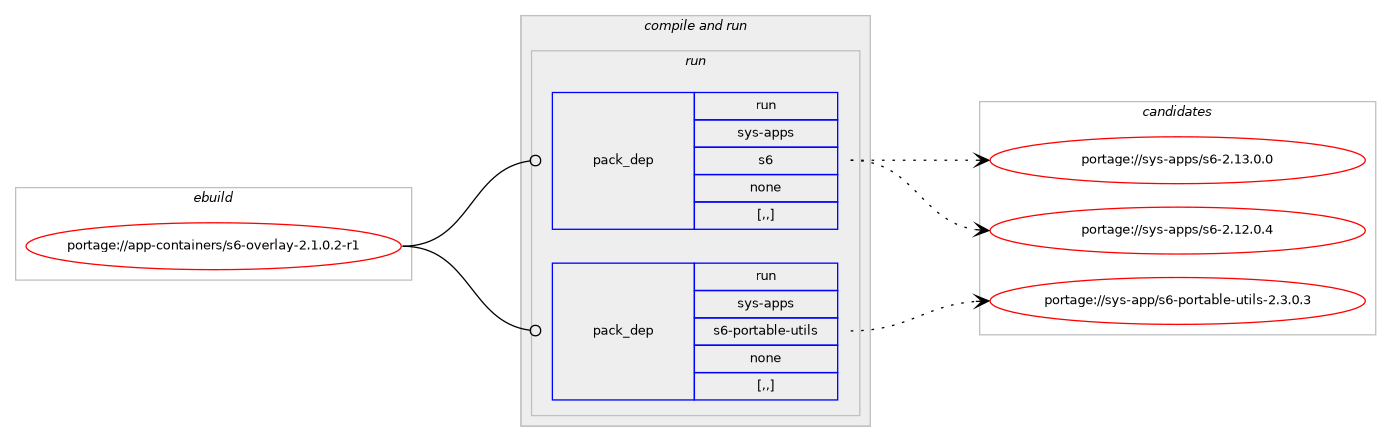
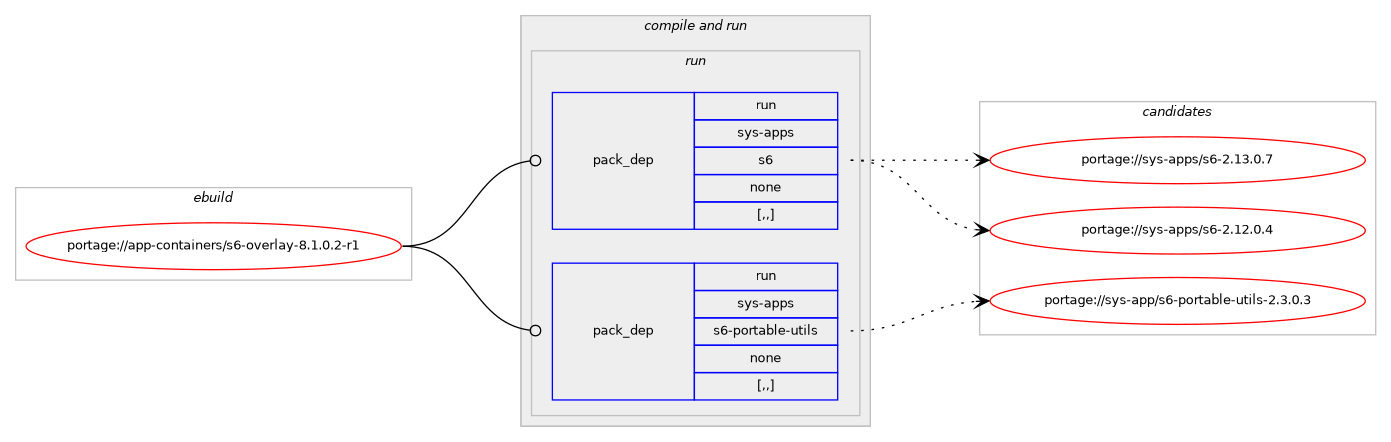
  digraph {
    compound=true
    concentrate=true
    fontname=Helvetica
    fontsize=10
    newrank=true
    rankdir=LR
    ranksep=1.5
    node [color=red fontname=Helvetica fontsize=10]
    edge [arrowhead=vee headport=w style=dotted tailport=e weight=100]
-   n1 [label="portage://app-containers/s6-overlay-2.1.0.2-r1" width=4]
+   n1 [label="portage://app-containers/s6-overlay-8.1.0.2-r1" width=4]
    n2 [color=blue label=<<TABLE BORDER="0" CELLBORDER="1" CELLSPACING="0" CELLPADDING="4" WIDTH="220"><TR><TD ROWSPAN="6" CELLPADDING="30">pack_dep</TD></TR><TR><TD WIDTH="110">run</TD></TR><TR><TD>sys-apps</TD></TR><TR><TD>s6</TD></TR><TR><TD>none</TD></TR><TR><TD>[,,]</TD></TR></TABLE>> shape=none]
    n3 [color=blue label=<<TABLE BORDER="0" CELLBORDER="1" CELLSPACING="0" CELLPADDING="4" WIDTH="220"><TR><TD ROWSPAN="6" CELLPADDING="30">pack_dep</TD></TR><TR><TD WIDTH="110">run</TD></TR><TR><TD>sys-apps</TD></TR><TR><TD>s6-portable-utils</TD></TR><TR><TD>none</TD></TR><TR><TD>[,,]</TD></TR></TABLE>> shape=none]
-   n4 [label="portage://sys-apps/s6-2.13.0.0" width=4]
+   n4 [label="portage://sys-apps/s6-2.13.0.7" width=4]
    n5 [label="portage://sys-apps/s6-2.12.0.4" width=4]
    n6 [label="portage://sys-app/s6-portable-utils-2.3.0.3" width=4]
    subgraph cluster_1 {
      color=gray
      label=<<i>ebuild</i>>
      n1
    }
    subgraph cluster_2 {
      color=gray
      label=<<i>dependencies</i>>
      subgraph cluster_3 {
        color=gray
        fillcolor="#eeeeee"
        label=<<i>compile</i>>
        style=filled
      }
      subgraph cluster_4 {
        color=gray
        fillcolor="#eeeeee"
        label=<<i>compile and run</i>>
        style=filled
      }
      subgraph cluster_5 {
        color=gray
        fillcolor="#eeeeee"
        label=<<i>run</i>>
        style=filled
        subgraph sub_6 {
          color=gray
          fillcolor="#eeeeee"
          label=<<i>run</i>>
          style=filled
          n2
        }
        subgraph sub_7 {
          color=gray
          fillcolor="#eeeeee"
          label=<<i>run</i>>
          style=filled
          n3
        }
      }
    }
    subgraph cluster_8 {
      color=gray
      label=<<i>candidates</i>>
      rank=same
      subgraph sub_9 {
        color=black
        label=<<i>candidates</i>>
        nodesep=1
        rank=same
        n4
        n5
      }
      subgraph sub_10 {
        color=black
        label=<<i>candidates</i>>
        nodesep=1
        rank=same
        n6
      }
    }
    n1 -> n2 [arrowhead=odot style=solid weight=20]
    n1 -> n3 [arrowhead=odot style=solid weight=20]
    n2 -> n4
    n2 -> n5
    n3 -> n6
  }
